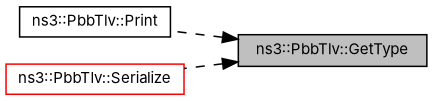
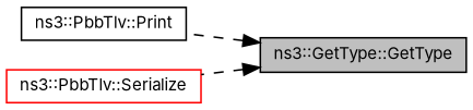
  digraph {
    fontname=Inter
    rankdir=RL
    node [color=black fillcolor=white fontname=Inter fontsize=10 shape=record style=filled]
    edge [color=black dir=back fontname=Inter fontsize=10 labelfontname=Helvetica labelfontsize=10 style=dashed]
-   n1 [fillcolor=grey75 fontcolor=black height=0.2 label="ns3::PbbTlv::GetType" width=0.4]
+   n1 [fillcolor=grey75 fontcolor=black height=0.2 label="ns3::GetType::GetType" width=0.4]
    n2 [height=0.2 label="ns3::PbbTlv::Print" width=0.4]
    n3 [color=red height=0.2 label="ns3::PbbTlv::Serialize" width=0.4]
    n1 -> n2
    n1 -> n3
  }
